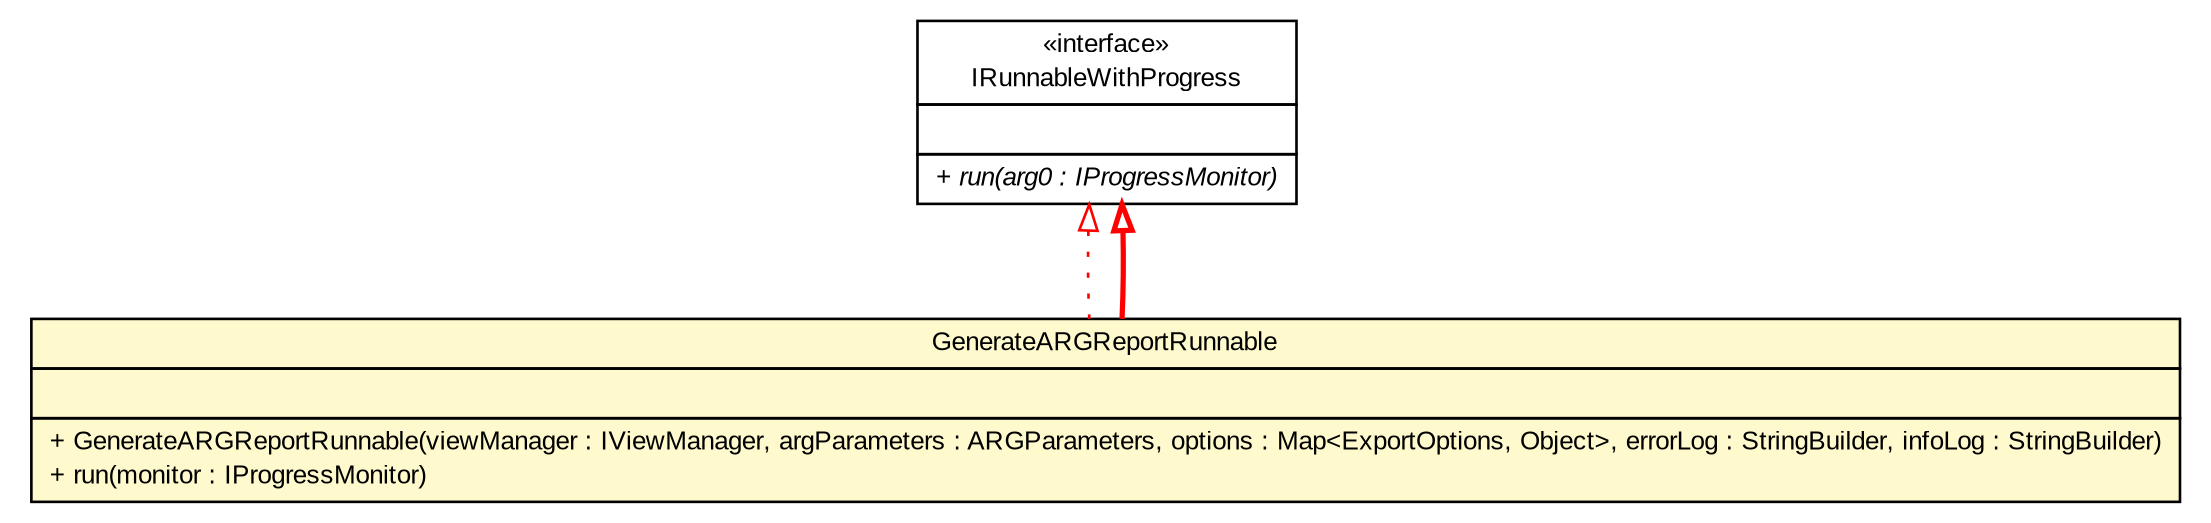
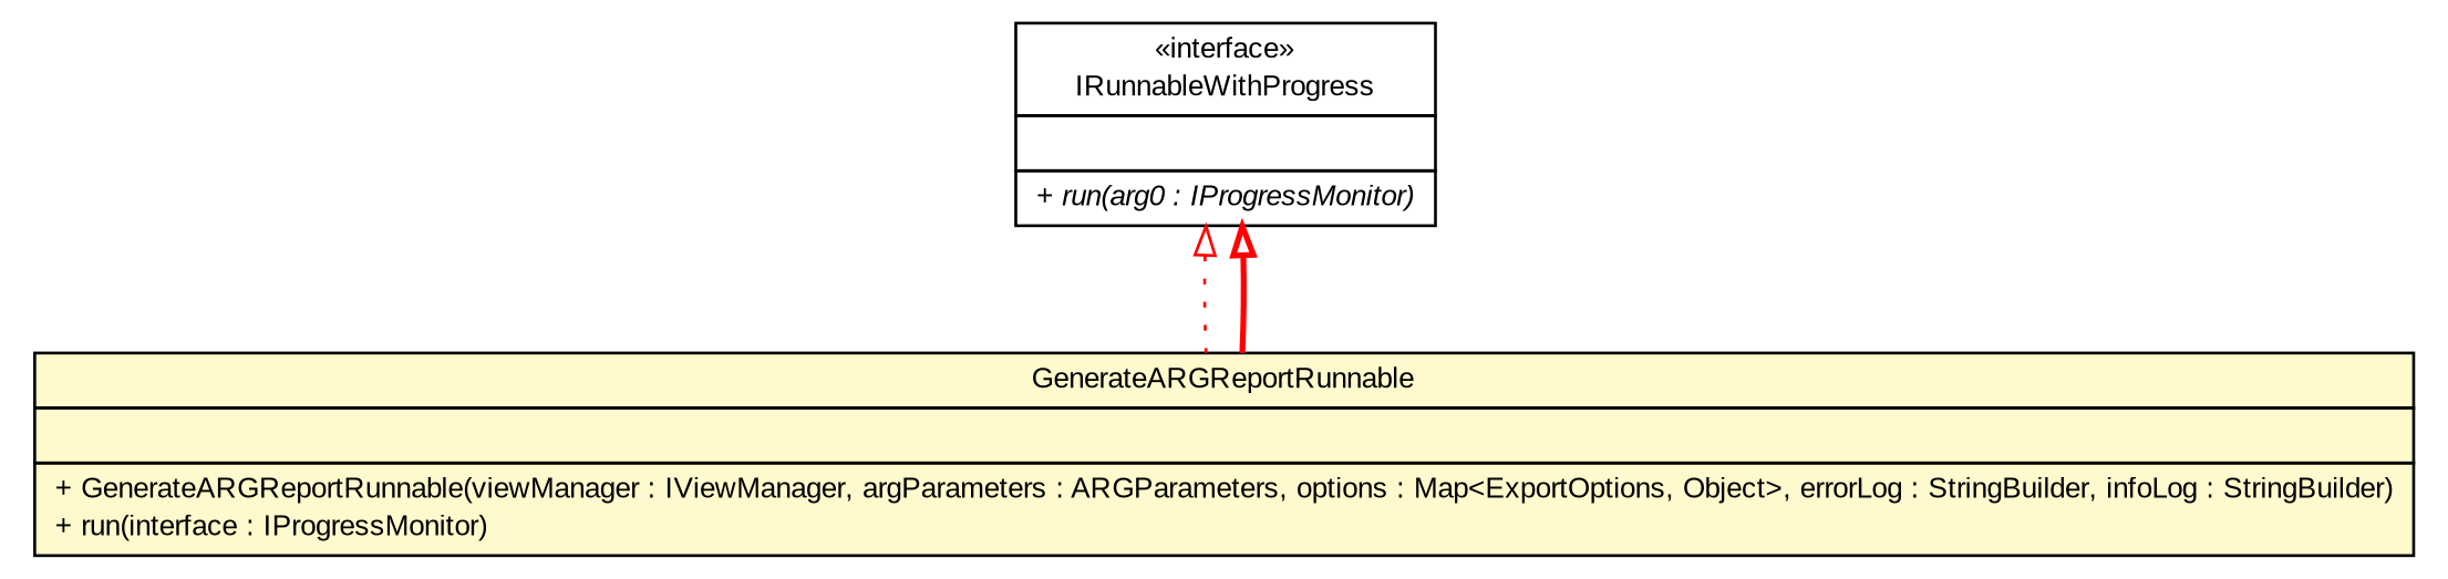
  digraph {
    nodesep=0.25
    ranksep=0.5
    node [fontcolor=black fontname=arial fontsize=10.0 shape=plaintext]
    edge [arrowtail=empty dir=back fontname=arial fontsize=10 headport=p labelfontname=arial labelfontsize=10 tailport=p color=red]
-   n1 [label=<<table title="gov.sandia.cf.parts.ui.report.GenerateARGReportRunnable" border="0" cellborder="1" cellspacing="0" cellpadding="2" port="p" bgcolor="lemonChiffon" href="./GenerateARGReportRunnable.html"> 		<tr><td><table border="0" cellspacing="0" cellpadding="1"> <tr><td align="center" balign="center"> GenerateARGReportRunnable </td></tr> 		</table></td></tr> 		<tr><td><table border="0" cellspacing="0" cellpadding="1"> <tr><td align="left" balign="left">  </td></tr> 		</table></td></tr> 		<tr><td><table border="0" cellspacing="0" cellpadding="1"> <tr><td align="left" balign="left"> + GenerateARGReportRunnable(viewManager : IViewManager, argParameters : ARGParameters, options : Map&lt;ExportOptions, Object&gt;, errorLog : StringBuilder, infoLog : StringBuilder) </td></tr> <tr><td align="left" balign="left"> + run(monitor : IProgressMonitor) </td></tr> 		</table></td></tr> 		</table>>]
+   n1 [label=<<table title="gov.sandia.cf.parts.ui.report.GenerateARGReportRunnable" border="0" cellborder="1" cellspacing="0" cellpadding="2" port="p" bgcolor="lemonChiffon" href="./GenerateARGReportRunnable.html"> 		<tr><td><table border="0" cellspacing="0" cellpadding="1"> <tr><td align="center" balign="center"> GenerateARGReportRunnable </td></tr> 		</table></td></tr> 		<tr><td><table border="0" cellspacing="0" cellpadding="1"> <tr><td align="left" balign="left">  </td></tr> 		</table></td></tr> 		<tr><td><table border="0" cellspacing="0" cellpadding="1"> <tr><td align="left" balign="left"> + GenerateARGReportRunnable(viewManager : IViewManager, argParameters : ARGParameters, options : Map&lt;ExportOptions, Object&gt;, errorLog : StringBuilder, infoLog : StringBuilder) </td></tr> <tr><td align="left" balign="left"> + run(interface : IProgressMonitor) </td></tr> 		</table></td></tr> 		</table>>]
    n2 [label=<<table title="org.eclipse.jface.operation.IRunnableWithProgress" border="0" cellborder="1" cellspacing="0" cellpadding="2" port="p" href="http://java.sun.com/j2se/1.4.2/docs/api/org/eclipse/jface/operation/IRunnableWithProgress.html"> 		<tr><td><table border="0" cellspacing="0" cellpadding="1"> <tr><td align="center" balign="center"> &#171;interface&#187; </td></tr> <tr><td align="center" balign="center"> IRunnableWithProgress </td></tr> 		</table></td></tr> 		<tr><td><table border="0" cellspacing="0" cellpadding="1"> <tr><td align="left" balign="left">  </td></tr> 		</table></td></tr> 		<tr><td><table border="0" cellspacing="0" cellpadding="1"> <tr><td align="left" balign="left"><font face="arial italic" point-size="10.0"> + run(arg0 : IProgressMonitor) </font></td></tr> 		</table></td></tr> 		</table>>]
    n2 -> n1 [style=dotted]
    n2 -> n1 [style=bold]
  }
